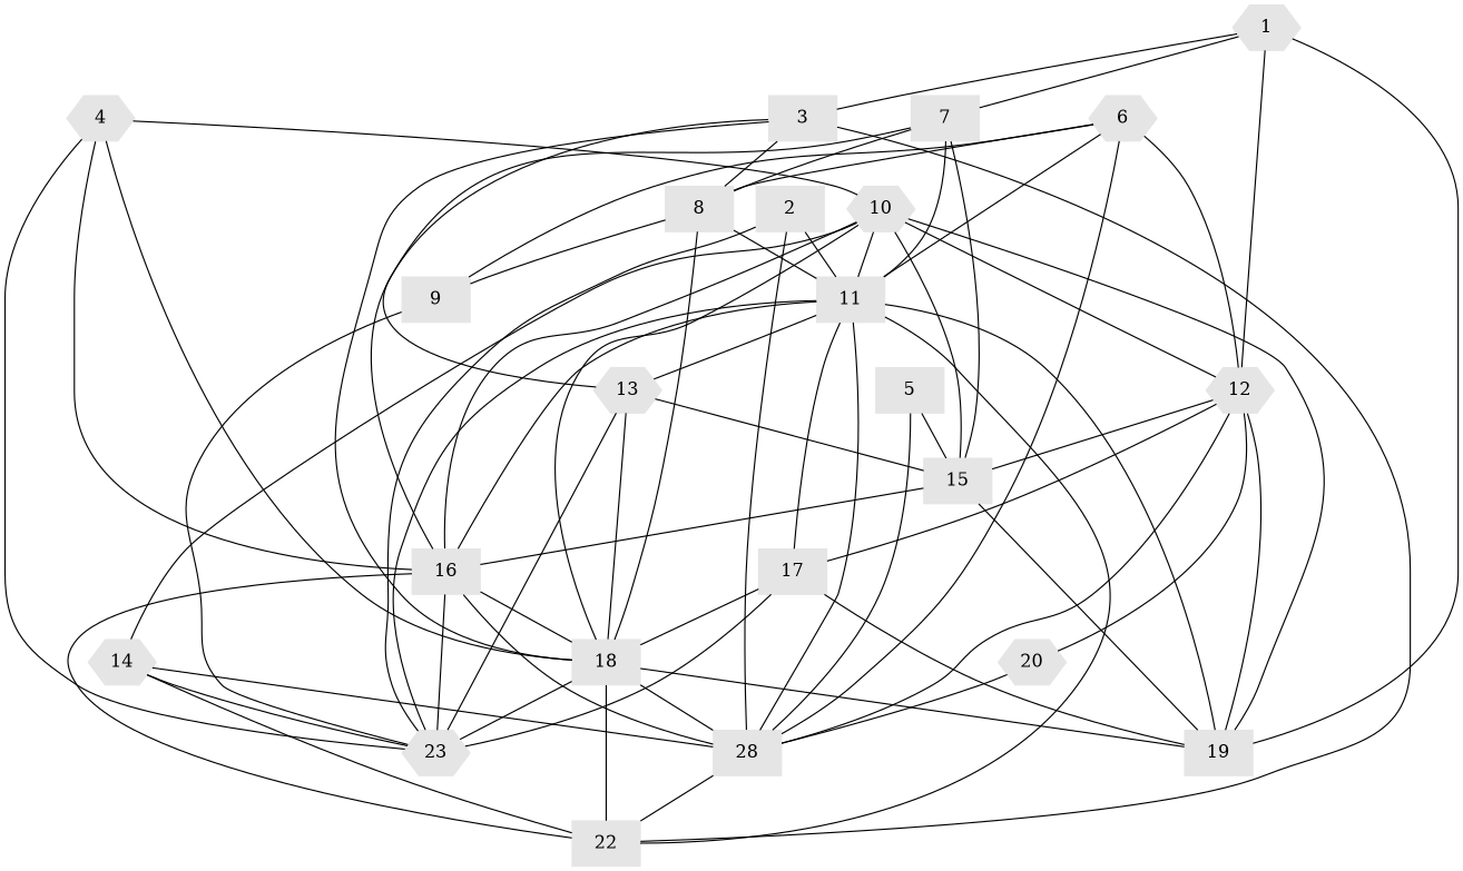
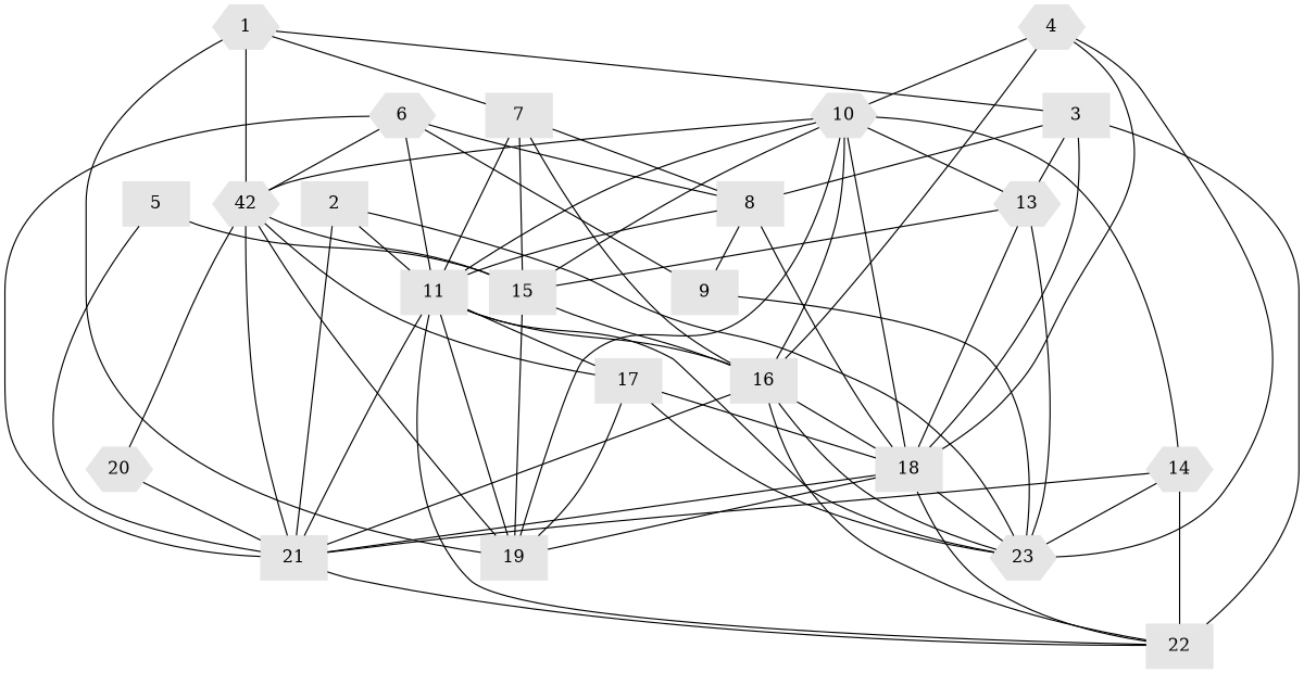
  graph {
    node [color=gray90 shape=box style=filled]
    edge [weight=1.0]
    1 [shape=hexagon]
    3
    7
-   12 [shape=hexagon]
+   12 [shape=hexagon label=42]
    19
    8
    13 [shape=hexagon]
    18
    22
    11
    16
    15
-   21 [label=28]
+   21
    17
    20 [shape=hexagon]
    2
    23 [shape=hexagon]
    9
    4 [shape=hexagon]
    10 [shape=hexagon]
    14 [shape=hexagon]
    5
    6 [shape=hexagon]
    1 -- 3
    1 -- 7
    1 -- 12
    1 -- 19 [weight=2.0]
    3 -- 8
    3 -- 13
    3 -- 18
    3 -- 22 [weight=2.0]
    7 -- 8
    7 -- 11
    7 -- 16 [weight=2.0]
    7 -- 15
    12 -- 19
    12 -- 15 [weight=2.0]
    12 -- 21
    12 -- 17
    12 -- 20
    8 -- 18
    8 -- 11
    8 -- 9
    13 -- 18
    13 -- 15 [weight=2.0]
    13 -- 23 [weight=3.0]
    18 -- 19 [weight=2.0]
    18 -- 22
    18 -- 21 [weight=2.0]
    18 -- 23
    11 -- 19 [weight=2.0]
-   11 -- 13
+   10 -- 13
    11 -- 22
    11 -- 16 [weight=2.0]
    11 -- 21
    11 -- 17 [weight=2.0]
    11 -- 23
    16 -- 18
    16 -- 22
    16 -- 21
    16 -- 23
    15 -- 19 [weight=2.0]
    15 -- 16
    21 -- 22
    17 -- 19
    17 -- 18 [weight=2.0]
    17 -- 23
    20 -- 21 [weight=2.0]
    2 -- 11
    2 -- 21
    2 -- 23
    9 -- 23
    4 -- 18 [weight=2.0]
    4 -- 16 [weight=2.0]
    4 -- 23
    4 -- 10
    10 -- 12
    10 -- 19
    10 -- 18
    10 -- 11
    10 -- 16
    10 -- 15
    10 -- 14
    14 -- 22 [weight=3.0]
    14 -- 21
    14 -- 23
    5 -- 15
    5 -- 21
    6 -- 12 [weight=2.0]
    6 -- 8 [weight=2.0]
    6 -- 11 [weight=2.0]
    6 -- 21
    6 -- 9
  }
